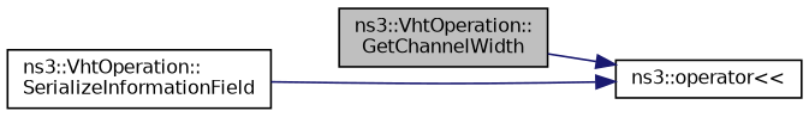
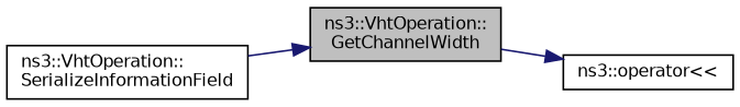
  digraph {
    fontname="DejaVu Sans"
    rankdir=RL
    node [color=black fillcolor=white fontname="DejaVu Sans" fontsize=10 shape=record style=filled]
    edge [color=midnightblue dir=back fontname="DejaVu Sans" fontsize=10 labelfontname=Helvetica labelfontsize=10 style=solid]
    n1 [fillcolor=grey75 fontcolor=black height=0.2 label="ns3::VhtOperation::\lGetChannelWidth" width=0.4]
    n2 [height=0.2 label="ns3::VhtOperation::\lSerializeInformationField" width=0.4]
    n3 [height=0.2 label="ns3::operator\<\<" width=0.4]
-   n3 -> n2
+   n1 -> n2
    n3 -> n1
  }
